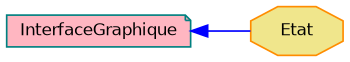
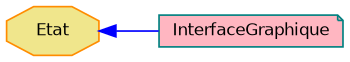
  digraph {
    rankdir=LR
    node [fontname=Helvetica fontsize=10 style=filled]
    n1 [color=darkorange fillcolor=khaki fontcolor=black height=0.2 label=Etat shape=octagon width=0.4]
    n2 [color=teal fillcolor=lightpink height=0.2 label=InterfaceGraphique shape=note width=0.4]
-   n2 -> n1 [dir=back fontname=Helvetica fontsize=10 labelfontname=Helvetica labelfontsize=10 shape=plaintext style=solid color=blue]
+   n1 -> n2 [dir=back fontname=Helvetica fontsize=10 labelfontname=Helvetica labelfontsize=10 shape=plaintext style=solid color=blue]
  }
